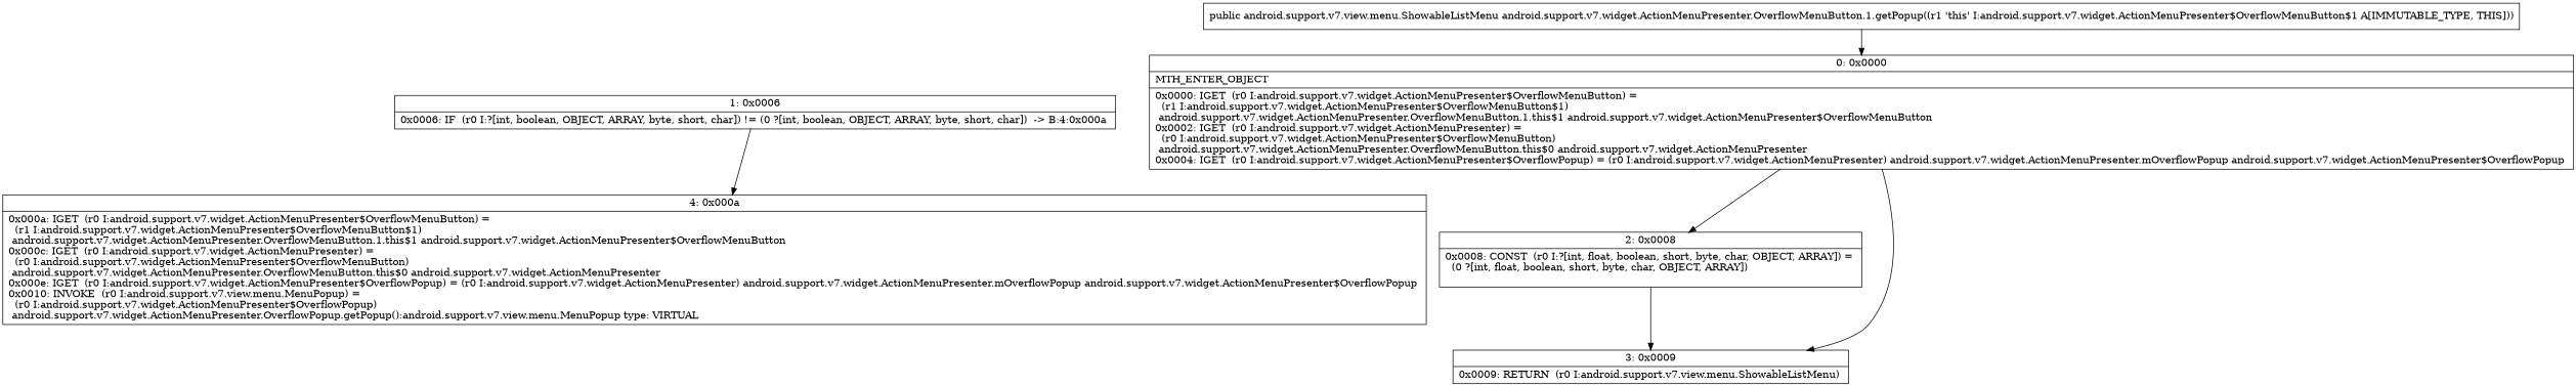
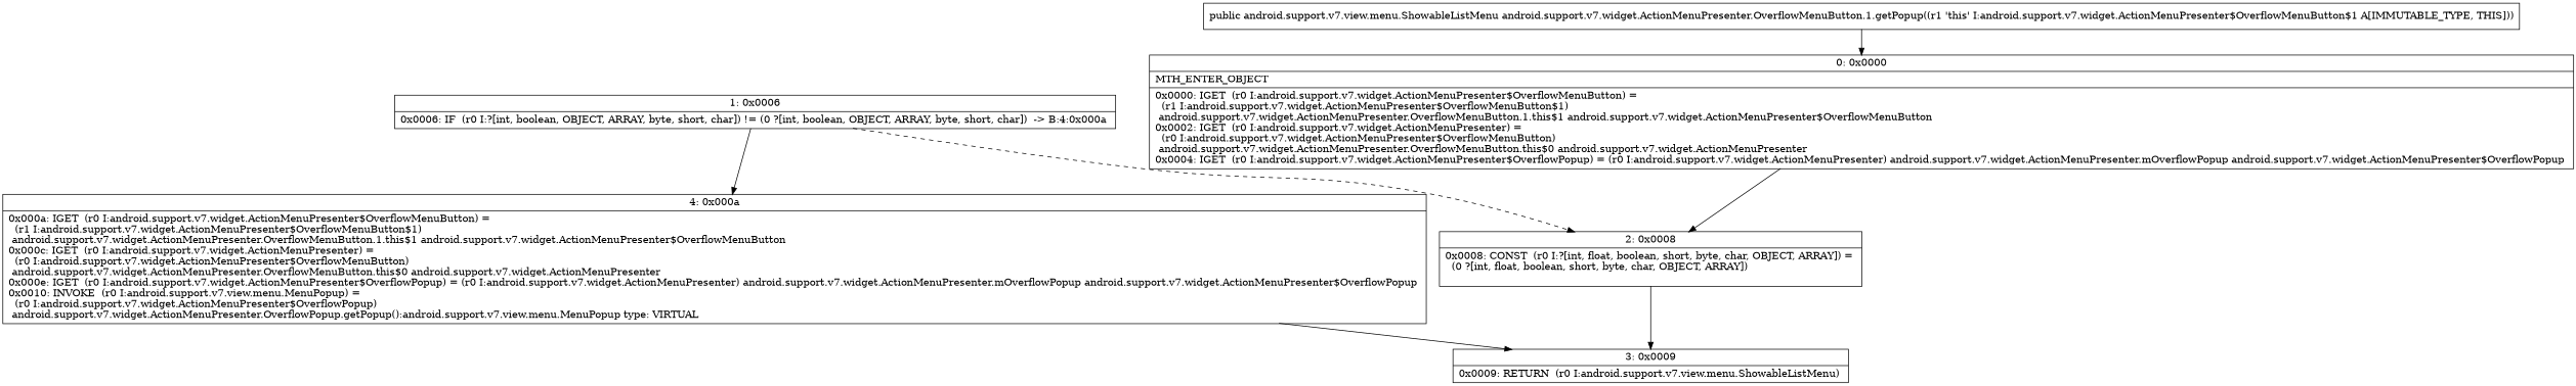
  digraph {
    node [shape=record]
    n1 [label="{0\:\ 0x0000|MTH_ENTER_OBJECT\l|0x0000: IGET  (r0 I:android.support.v7.widget.ActionMenuPresenter$OverflowMenuButton) = \l  (r1 I:android.support.v7.widget.ActionMenuPresenter$OverflowMenuButton$1)\l android.support.v7.widget.ActionMenuPresenter.OverflowMenuButton.1.this$1 android.support.v7.widget.ActionMenuPresenter$OverflowMenuButton \l0x0002: IGET  (r0 I:android.support.v7.widget.ActionMenuPresenter) = \l  (r0 I:android.support.v7.widget.ActionMenuPresenter$OverflowMenuButton)\l android.support.v7.widget.ActionMenuPresenter.OverflowMenuButton.this$0 android.support.v7.widget.ActionMenuPresenter \l0x0004: IGET  (r0 I:android.support.v7.widget.ActionMenuPresenter$OverflowPopup) = (r0 I:android.support.v7.widget.ActionMenuPresenter) android.support.v7.widget.ActionMenuPresenter.mOverflowPopup android.support.v7.widget.ActionMenuPresenter$OverflowPopup \l}"]
    n2 [label="{2\:\ 0x0008|0x0008: CONST  (r0 I:?[int, float, boolean, short, byte, char, OBJECT, ARRAY]) = \l  (0 ?[int, float, boolean, short, byte, char, OBJECT, ARRAY])\l \l}"]
    n3 [label="{1\:\ 0x0006|0x0006: IF  (r0 I:?[int, boolean, OBJECT, ARRAY, byte, short, char]) != (0 ?[int, boolean, OBJECT, ARRAY, byte, short, char])  \-\> B:4:0x000a \l}"]
    n4 [label="{4\:\ 0x000a|0x000a: IGET  (r0 I:android.support.v7.widget.ActionMenuPresenter$OverflowMenuButton) = \l  (r1 I:android.support.v7.widget.ActionMenuPresenter$OverflowMenuButton$1)\l android.support.v7.widget.ActionMenuPresenter.OverflowMenuButton.1.this$1 android.support.v7.widget.ActionMenuPresenter$OverflowMenuButton \l0x000c: IGET  (r0 I:android.support.v7.widget.ActionMenuPresenter) = \l  (r0 I:android.support.v7.widget.ActionMenuPresenter$OverflowMenuButton)\l android.support.v7.widget.ActionMenuPresenter.OverflowMenuButton.this$0 android.support.v7.widget.ActionMenuPresenter \l0x000e: IGET  (r0 I:android.support.v7.widget.ActionMenuPresenter$OverflowPopup) = (r0 I:android.support.v7.widget.ActionMenuPresenter) android.support.v7.widget.ActionMenuPresenter.mOverflowPopup android.support.v7.widget.ActionMenuPresenter$OverflowPopup \l0x0010: INVOKE  (r0 I:android.support.v7.view.menu.MenuPopup) = \l  (r0 I:android.support.v7.widget.ActionMenuPresenter$OverflowPopup)\l android.support.v7.widget.ActionMenuPresenter.OverflowPopup.getPopup():android.support.v7.view.menu.MenuPopup type: VIRTUAL \l}"]
    n5 [label="{3\:\ 0x0009|0x0009: RETURN  (r0 I:android.support.v7.view.menu.ShowableListMenu) \l}"]
    n6 [label="{public android.support.v7.view.menu.ShowableListMenu android.support.v7.widget.ActionMenuPresenter.OverflowMenuButton.1.getPopup((r1 'this' I:android.support.v7.widget.ActionMenuPresenter$OverflowMenuButton$1 A[IMMUTABLE_TYPE, THIS])) }"]
    n1 -> n2
    n2 -> n5
+   n3 -> n2 [style=dashed]
    n3 -> n4
-   n1 -> n5
+   n4 -> n5
    n6 -> n1
  }
